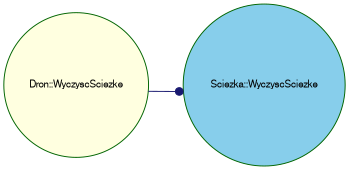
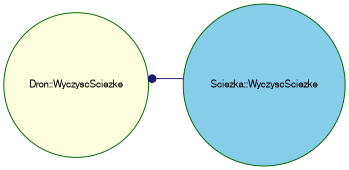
  digraph {
    rankdir=LR
    node [color=darkgreen fontname=FreeSans fontsize=10 shape=circle style=filled]
    n1 [fillcolor=lightyellow fontcolor=black height=0.2 label="Dron::WyczyscSciezke" width=0.4]
    n2 [fillcolor=skyblue height=0.2 label="Sciezka::WyczyscSciezke" width=0.4]
-   n1 -> n2 [color=midnightblue fontname=FreeSans fontsize=10 labelfontname=FreeSans labelfontsize=10 style=solid arrowhead=dot]
+   n2 -> n1 [color=midnightblue fontname=FreeSans fontsize=10 labelfontname=FreeSans labelfontsize=10 style=solid arrowhead=dot]
  }
